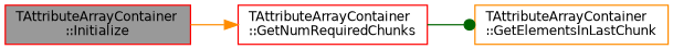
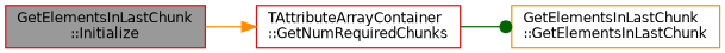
  digraph {
    rankdir=LR
    node [color=red fillcolor=white fontname=Helvetica fontsize=10 shape=box style=filled]
    edge [fontname=Helvetica fontsize=10 labelfontname=Helvetica labelfontsize=10 style=solid]
-   n1 [fillcolor=grey60 fontcolor=black height=0.2 label="TAttributeArrayContainer\l::Initialize" width=0.4]
+   n1 [fillcolor=grey60 fontcolor=black height=0.2 label="GetElementsInLastChunk\l::Initialize" width=0.4]
    n2 [height=0.2 label="TAttributeArrayContainer\l::GetNumRequiredChunks" width=0.4]
-   n3 [color=darkorange height=0.2 label="TAttributeArrayContainer\l::GetElementsInLastChunk" width=0.4]
+   n3 [color=darkorange height=0.2 label="GetElementsInLastChunk\l::GetElementsInLastChunk" width=0.4]
    n1 -> n2 [arrowhead=normal color=darkorange]
    n2 -> n3 [arrowhead=dot color=darkgreen]
  }
